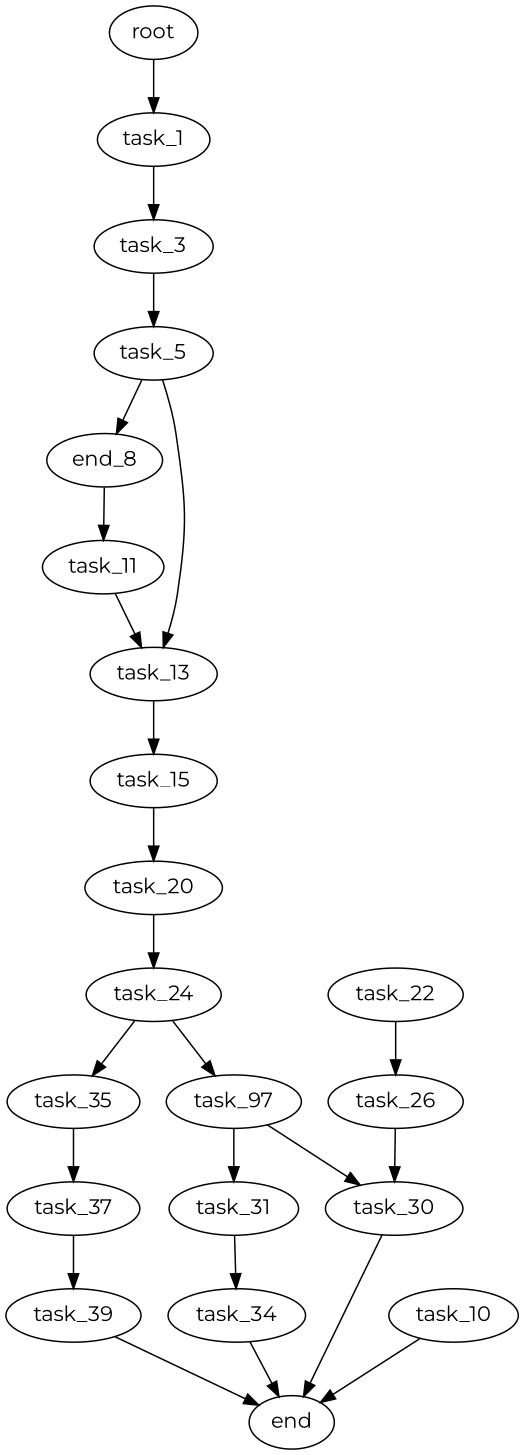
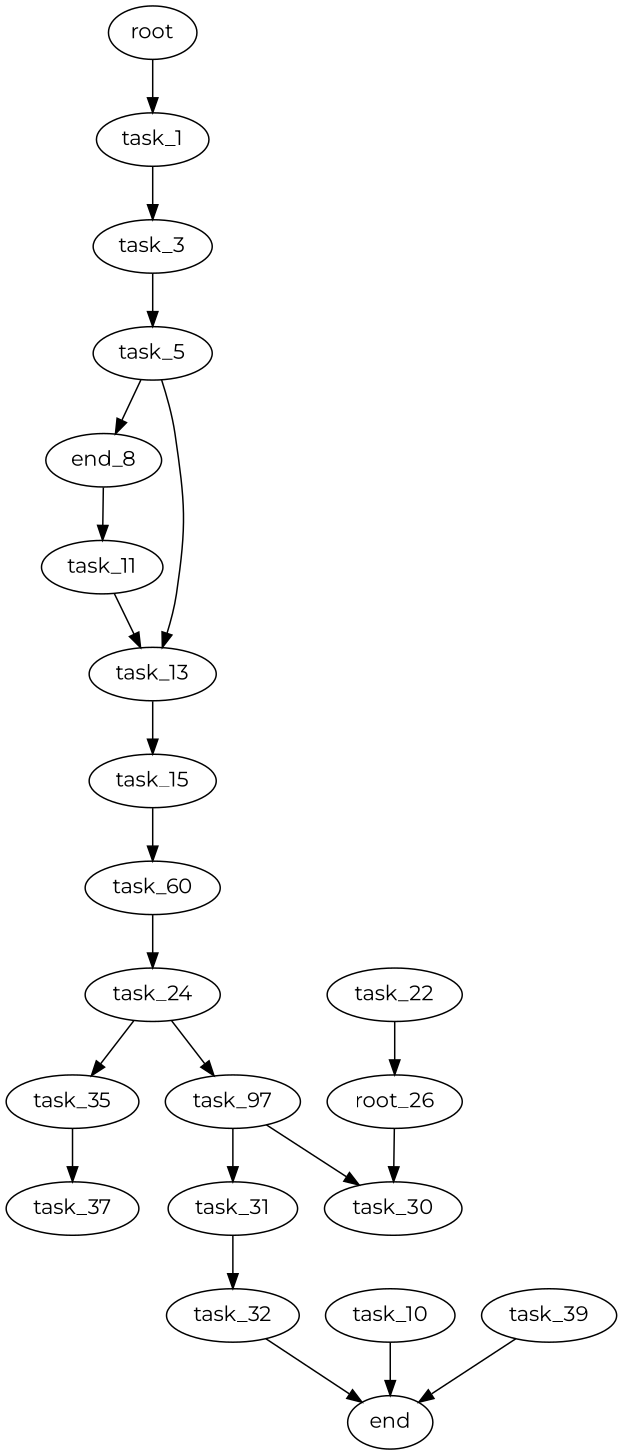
  digraph {
    fontname=Montserrat
    node [fontname=Montserrat]
    edge [fontname=Montserrat]
    root
    task_1
    task_3
    task_5
    n5 [label=end_8]
    task_13
    task_11
    task_10
    end
    task_15
-   task_20
+   task_20 [label=task_60]
    task_24
    task_22
-   task_26
+   task_26 [label=root_26]
    n15 [label=task_97]
    task_35
    task_30
    task_31
-   task_34
+   task_34 [label=task_32]
    task_37
    task_39
    root -> task_1
    task_1 -> task_3
    task_3 -> task_5
    task_5 -> n5
    task_5 -> task_13
    n5 -> task_11
    task_13 -> task_15
    task_11 -> task_13
    task_10 -> end
    task_15 -> task_20
    task_20 -> task_24
    task_24 -> n15
    task_24 -> task_35
    task_22 -> task_26
    task_26 -> task_30
    n15 -> task_30
    n15 -> task_31
    task_35 -> task_37
-   task_30 -> end
    task_31 -> task_34
    task_34 -> end
-   task_37 -> task_39
    task_39 -> end
  }
